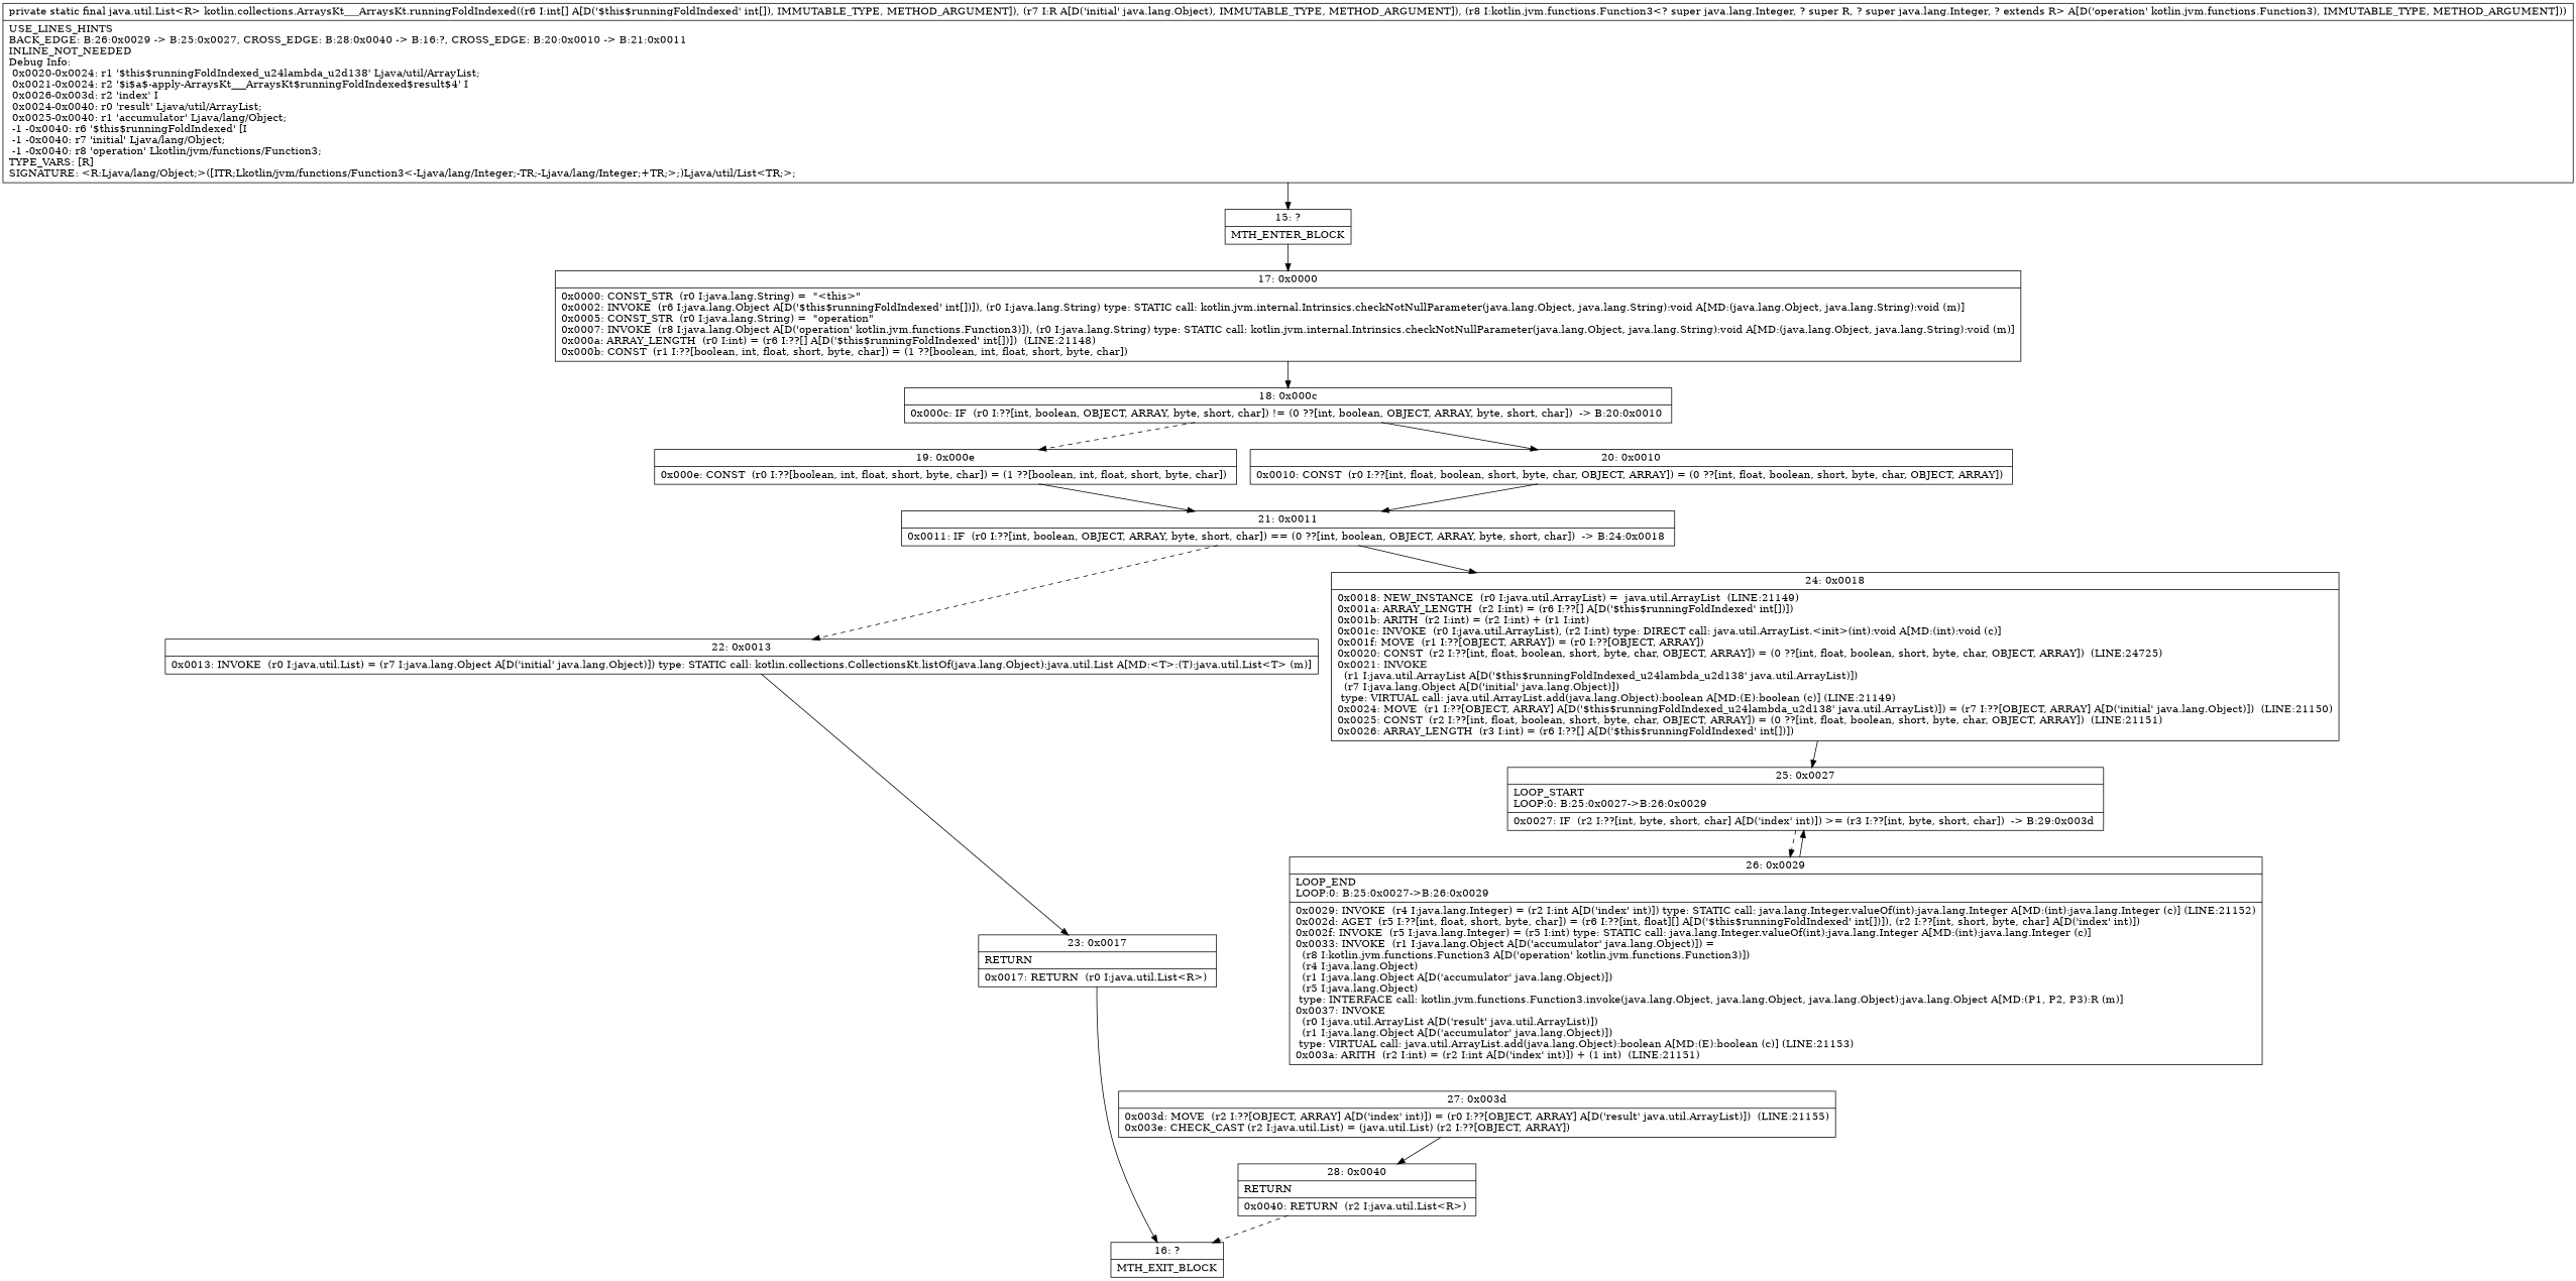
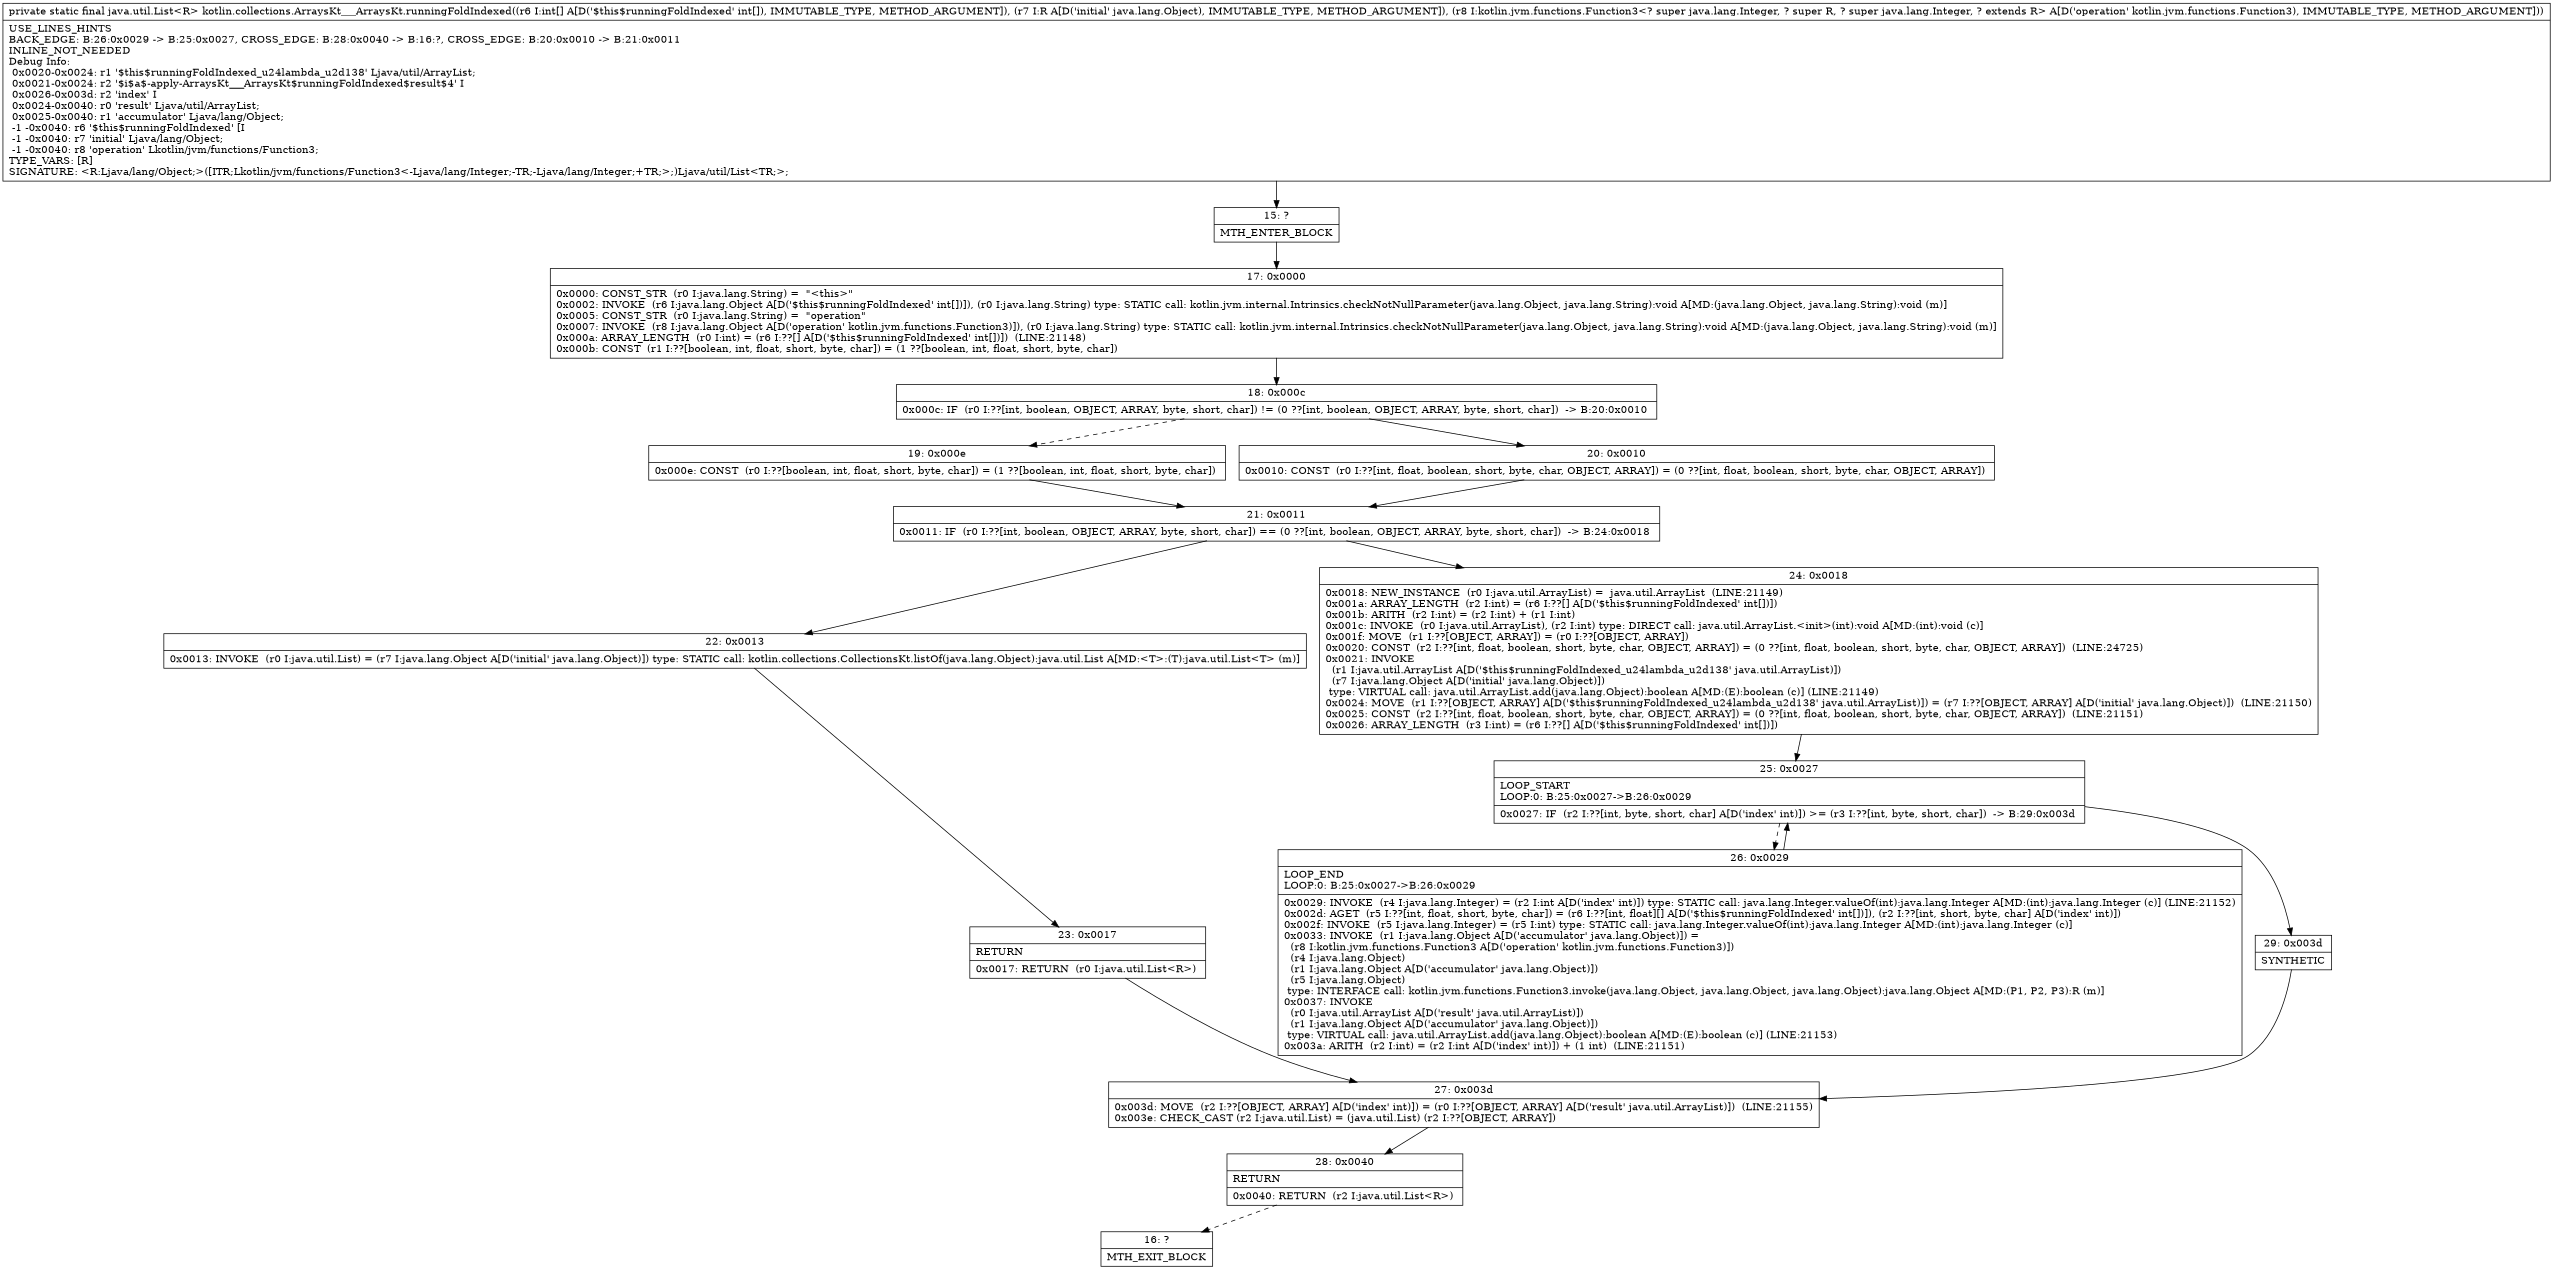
  digraph {
    node [shape=record]
    n1 [label="{15\:\ ?|MTH_ENTER_BLOCK\l}"]
    n2 [label="{17\:\ 0x0000|0x0000: CONST_STR  (r0 I:java.lang.String) =  \"\<this\>\" \l0x0002: INVOKE  (r6 I:java.lang.Object A[D('$this$runningFoldIndexed' int[])]), (r0 I:java.lang.String) type: STATIC call: kotlin.jvm.internal.Intrinsics.checkNotNullParameter(java.lang.Object, java.lang.String):void A[MD:(java.lang.Object, java.lang.String):void (m)]\l0x0005: CONST_STR  (r0 I:java.lang.String) =  \"operation\" \l0x0007: INVOKE  (r8 I:java.lang.Object A[D('operation' kotlin.jvm.functions.Function3)]), (r0 I:java.lang.String) type: STATIC call: kotlin.jvm.internal.Intrinsics.checkNotNullParameter(java.lang.Object, java.lang.String):void A[MD:(java.lang.Object, java.lang.String):void (m)]\l0x000a: ARRAY_LENGTH  (r0 I:int) = (r6 I:??[] A[D('$this$runningFoldIndexed' int[])])  (LINE:21148)\l0x000b: CONST  (r1 I:??[boolean, int, float, short, byte, char]) = (1 ??[boolean, int, float, short, byte, char]) \l}"]
    n3 [label="{18\:\ 0x000c|0x000c: IF  (r0 I:??[int, boolean, OBJECT, ARRAY, byte, short, char]) != (0 ??[int, boolean, OBJECT, ARRAY, byte, short, char])  \-\> B:20:0x0010 \l}"]
    n4 [label="{19\:\ 0x000e|0x000e: CONST  (r0 I:??[boolean, int, float, short, byte, char]) = (1 ??[boolean, int, float, short, byte, char]) \l}"]
    n5 [label="{20\:\ 0x0010|0x0010: CONST  (r0 I:??[int, float, boolean, short, byte, char, OBJECT, ARRAY]) = (0 ??[int, float, boolean, short, byte, char, OBJECT, ARRAY]) \l}"]
    n6 [label="{21\:\ 0x0011|0x0011: IF  (r0 I:??[int, boolean, OBJECT, ARRAY, byte, short, char]) == (0 ??[int, boolean, OBJECT, ARRAY, byte, short, char])  \-\> B:24:0x0018 \l}"]
    n7 [label="{22\:\ 0x0013|0x0013: INVOKE  (r0 I:java.util.List) = (r7 I:java.lang.Object A[D('initial' java.lang.Object)]) type: STATIC call: kotlin.collections.CollectionsKt.listOf(java.lang.Object):java.util.List A[MD:\<T\>:(T):java.util.List\<T\> (m)]\l}"]
    n8 [label="{24\:\ 0x0018|0x0018: NEW_INSTANCE  (r0 I:java.util.ArrayList) =  java.util.ArrayList  (LINE:21149)\l0x001a: ARRAY_LENGTH  (r2 I:int) = (r6 I:??[] A[D('$this$runningFoldIndexed' int[])]) \l0x001b: ARITH  (r2 I:int) = (r2 I:int) + (r1 I:int) \l0x001c: INVOKE  (r0 I:java.util.ArrayList), (r2 I:int) type: DIRECT call: java.util.ArrayList.\<init\>(int):void A[MD:(int):void (c)]\l0x001f: MOVE  (r1 I:??[OBJECT, ARRAY]) = (r0 I:??[OBJECT, ARRAY]) \l0x0020: CONST  (r2 I:??[int, float, boolean, short, byte, char, OBJECT, ARRAY]) = (0 ??[int, float, boolean, short, byte, char, OBJECT, ARRAY])  (LINE:24725)\l0x0021: INVOKE  \l  (r1 I:java.util.ArrayList A[D('$this$runningFoldIndexed_u24lambda_u2d138' java.util.ArrayList)])\l  (r7 I:java.lang.Object A[D('initial' java.lang.Object)])\l type: VIRTUAL call: java.util.ArrayList.add(java.lang.Object):boolean A[MD:(E):boolean (c)] (LINE:21149)\l0x0024: MOVE  (r1 I:??[OBJECT, ARRAY] A[D('$this$runningFoldIndexed_u24lambda_u2d138' java.util.ArrayList)]) = (r7 I:??[OBJECT, ARRAY] A[D('initial' java.lang.Object)])  (LINE:21150)\l0x0025: CONST  (r2 I:??[int, float, boolean, short, byte, char, OBJECT, ARRAY]) = (0 ??[int, float, boolean, short, byte, char, OBJECT, ARRAY])  (LINE:21151)\l0x0026: ARRAY_LENGTH  (r3 I:int) = (r6 I:??[] A[D('$this$runningFoldIndexed' int[])]) \l}"]
    n9 [label="{23\:\ 0x0017|RETURN\l|0x0017: RETURN  (r0 I:java.util.List\<R\>) \l}"]
    n10 [label="{25\:\ 0x0027|LOOP_START\lLOOP:0: B:25:0x0027\-\>B:26:0x0029\l|0x0027: IF  (r2 I:??[int, byte, short, char] A[D('index' int)]) \>= (r3 I:??[int, byte, short, char])  \-\> B:29:0x003d \l}"]
    n11 [label="{16\:\ ?|MTH_EXIT_BLOCK\l}"]
    n12 [label="{26\:\ 0x0029|LOOP_END\lLOOP:0: B:25:0x0027\-\>B:26:0x0029\l|0x0029: INVOKE  (r4 I:java.lang.Integer) = (r2 I:int A[D('index' int)]) type: STATIC call: java.lang.Integer.valueOf(int):java.lang.Integer A[MD:(int):java.lang.Integer (c)] (LINE:21152)\l0x002d: AGET  (r5 I:??[int, float, short, byte, char]) = (r6 I:??[int, float][] A[D('$this$runningFoldIndexed' int[])]), (r2 I:??[int, short, byte, char] A[D('index' int)]) \l0x002f: INVOKE  (r5 I:java.lang.Integer) = (r5 I:int) type: STATIC call: java.lang.Integer.valueOf(int):java.lang.Integer A[MD:(int):java.lang.Integer (c)]\l0x0033: INVOKE  (r1 I:java.lang.Object A[D('accumulator' java.lang.Object)]) = \l  (r8 I:kotlin.jvm.functions.Function3 A[D('operation' kotlin.jvm.functions.Function3)])\l  (r4 I:java.lang.Object)\l  (r1 I:java.lang.Object A[D('accumulator' java.lang.Object)])\l  (r5 I:java.lang.Object)\l type: INTERFACE call: kotlin.jvm.functions.Function3.invoke(java.lang.Object, java.lang.Object, java.lang.Object):java.lang.Object A[MD:(P1, P2, P3):R (m)]\l0x0037: INVOKE  \l  (r0 I:java.util.ArrayList A[D('result' java.util.ArrayList)])\l  (r1 I:java.lang.Object A[D('accumulator' java.lang.Object)])\l type: VIRTUAL call: java.util.ArrayList.add(java.lang.Object):boolean A[MD:(E):boolean (c)] (LINE:21153)\l0x003a: ARITH  (r2 I:int) = (r2 I:int A[D('index' int)]) + (1 int)  (LINE:21151)\l}"]
+   n13 [label="{29\:\ 0x003d|SYNTHETIC\l}"]
    n14 [label="{27\:\ 0x003d|0x003d: MOVE  (r2 I:??[OBJECT, ARRAY] A[D('index' int)]) = (r0 I:??[OBJECT, ARRAY] A[D('result' java.util.ArrayList)])  (LINE:21155)\l0x003e: CHECK_CAST (r2 I:java.util.List) = (java.util.List) (r2 I:??[OBJECT, ARRAY]) \l}"]
    n15 [label="{28\:\ 0x0040|RETURN\l|0x0040: RETURN  (r2 I:java.util.List\<R\>) \l}"]
    n16 [label="{private static final java.util.List\<R\> kotlin.collections.ArraysKt___ArraysKt.runningFoldIndexed((r6 I:int[] A[D('$this$runningFoldIndexed' int[]), IMMUTABLE_TYPE, METHOD_ARGUMENT]), (r7 I:R A[D('initial' java.lang.Object), IMMUTABLE_TYPE, METHOD_ARGUMENT]), (r8 I:kotlin.jvm.functions.Function3\<? super java.lang.Integer, ? super R, ? super java.lang.Integer, ? extends R\> A[D('operation' kotlin.jvm.functions.Function3), IMMUTABLE_TYPE, METHOD_ARGUMENT]))  | USE_LINES_HINTS\lBACK_EDGE: B:26:0x0029 \-\> B:25:0x0027, CROSS_EDGE: B:28:0x0040 \-\> B:16:?, CROSS_EDGE: B:20:0x0010 \-\> B:21:0x0011\lINLINE_NOT_NEEDED\lDebug Info:\l  0x0020\-0x0024: r1 '$this$runningFoldIndexed_u24lambda_u2d138' Ljava\/util\/ArrayList;\l  0x0021\-0x0024: r2 '$i$a$\-apply\-ArraysKt___ArraysKt$runningFoldIndexed$result$4' I\l  0x0026\-0x003d: r2 'index' I\l  0x0024\-0x0040: r0 'result' Ljava\/util\/ArrayList;\l  0x0025\-0x0040: r1 'accumulator' Ljava\/lang\/Object;\l  \-1 \-0x0040: r6 '$this$runningFoldIndexed' [I\l  \-1 \-0x0040: r7 'initial' Ljava\/lang\/Object;\l  \-1 \-0x0040: r8 'operation' Lkotlin\/jvm\/functions\/Function3;\lTYPE_VARS: [R]\lSIGNATURE: \<R:Ljava\/lang\/Object;\>([ITR;Lkotlin\/jvm\/functions\/Function3\<\-Ljava\/lang\/Integer;\-TR;\-Ljava\/lang\/Integer;+TR;\>;)Ljava\/util\/List\<TR;\>;\l}"]
    n1 -> n2
    n2 -> n3
    n3 -> n4 [style=dashed]
    n3 -> n5
    n4 -> n6
    n5 -> n6
-   n6 -> n7 [style=dashed]
+   n6 -> n7 [style=solid]
    n6 -> n8
    n7 -> n9
    n8 -> n10
-   n9 -> n11
+   n9 -> n14
    n10 -> n12 [style=dashed]
+   n10 -> n13
    n12 -> n10
+   n13 -> n14
    n14 -> n15
    n15 -> n11 [style=dashed]
    n16 -> n1
  }
